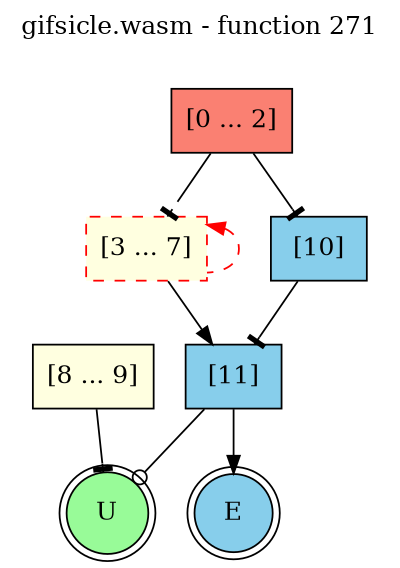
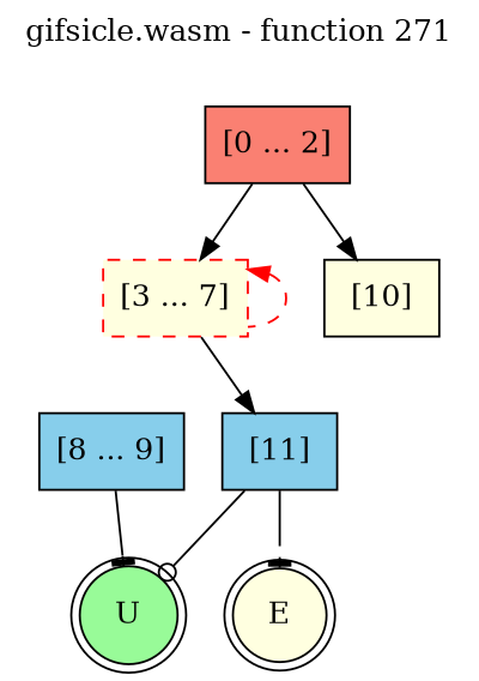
  digraph {
    label="gifsicle.wasm - function 271"
    labelfontcolor=black
    labelfontname=Helvetica
    labelfontsize=16
    labelloc=t
    node [fillcolor=skyblue shape=box style="solid,filled" color=black]
    edge [arrowhead=normal]
-   E [shape=doublecircle style=filled color=""]
+   E [fillcolor=lightyellow shape=doublecircle style=filled color=""]
    n2 [fillcolor=palegreen label=U shape=doublecircle style=filled color=""]
    n3 [fillcolor=salmon label="[0 ... 2]"]
    n4 [color=red fillcolor=lightyellow label="[3 ... 7]" style="dashed,filled"]
-   n5 [label="[10]"]
+   n5 [fillcolor=lightyellow label="[10]"]
    n6 [label="[11]"]
-   n7 [fillcolor=lightyellow label="[8 ... 9]"]
-   n3 -> n4 [arrowhead=tee]
-   n3 -> n5 [arrowhead=tee]
+   n7 [label="[8 ... 9]"]
+   n3 -> n4
+   n3 -> n5
    n4 -> n4 [color=red dir=back style=dashed arrowhead=""]
    n4 -> n6
-   n5 -> n6 [arrowhead=tee]
-   n6 -> E
+   n6 -> E [arrowhead=tee]
    n6 -> n2 [arrowhead=odot]
    n7 -> n2 [arrowhead=tee]
  }
